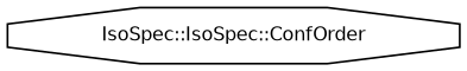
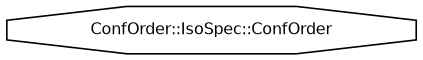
  digraph {
    rankdir=LR
-   n1 [color=black fillcolor=white fontname=Helvetica fontsize=10 height=0.2 label="IsoSpec::IsoSpec::ConfOrder" shape=octagon style=filled width=0.4]
+   n1 [color=black fillcolor=white fontname=Helvetica fontsize=10 height=0.2 label="ConfOrder::IsoSpec::ConfOrder" shape=octagon style=filled width=0.4]
  }
